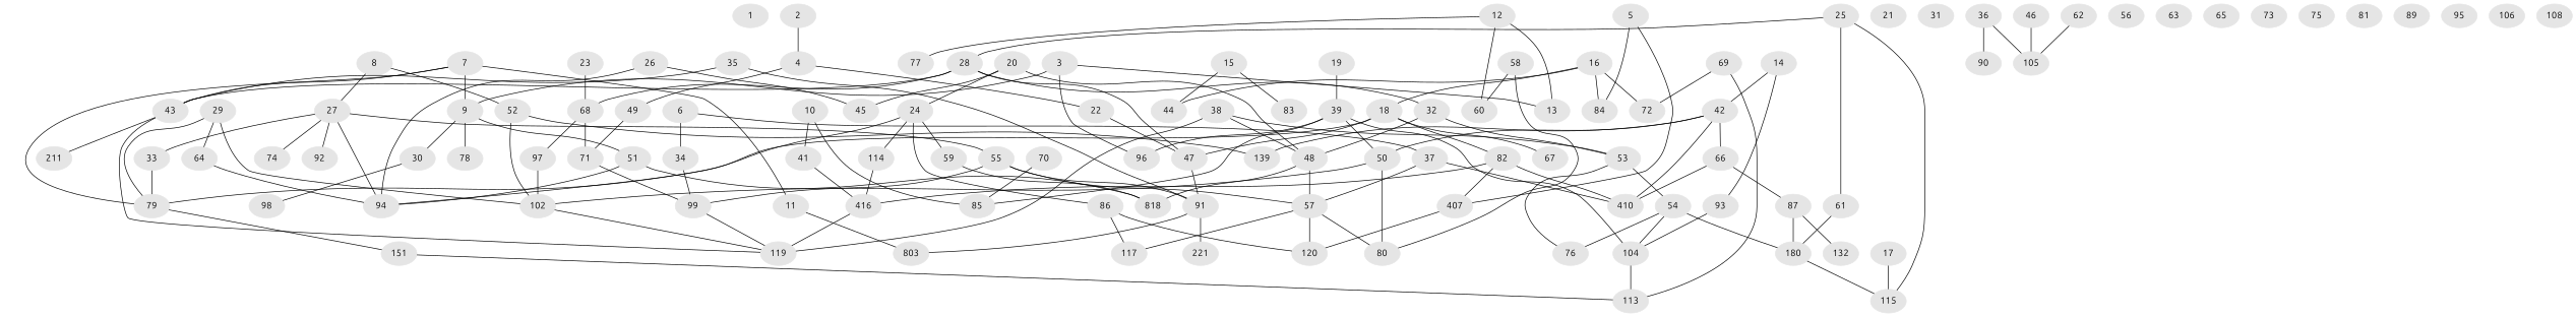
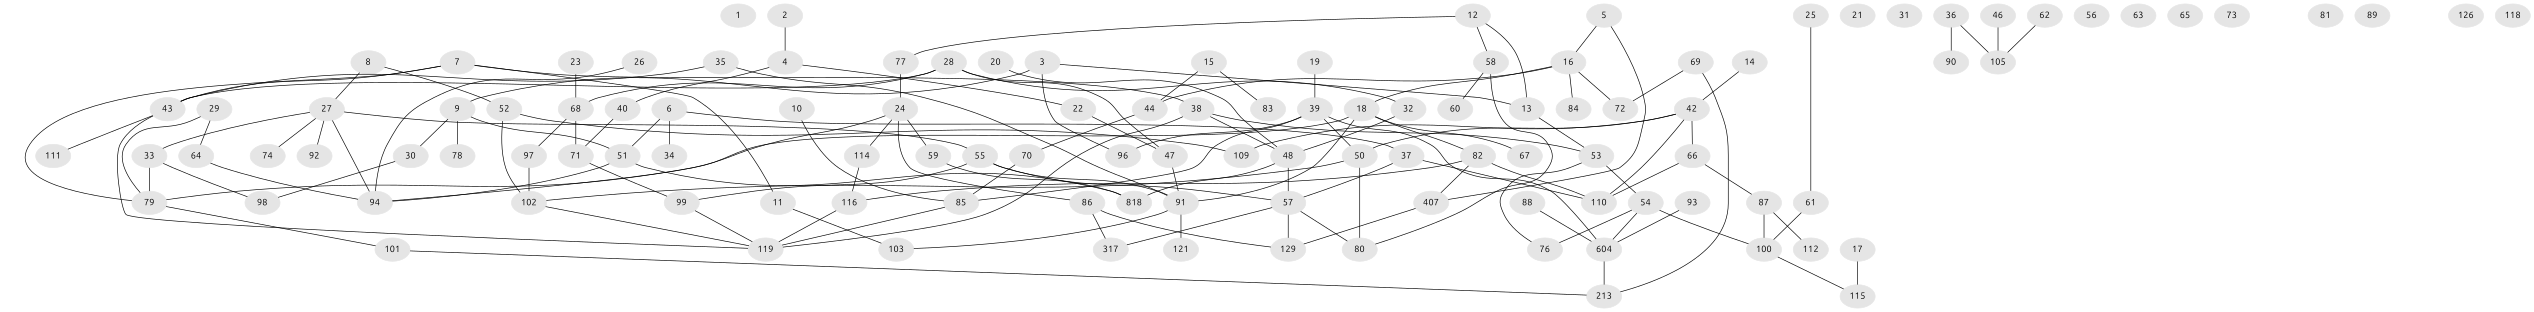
  graph {
    fontname=Ubuntu
    node [color=gray90 fontname=Ubuntu style=filled]
    edge [fontname=Ubuntu]
    1
    2
    4
    22
-   40 [label=49]
+   40
    3
    9
    13
    96
    51
    30
    78
    47
    71
    5
    16
    n17 [label=407]
    44
    18
    72
    84
-   120
+   120 [label=129]
    6
    34
    37
    99
    57
-   110 [label=410]
+   110
    94
    n30 [label=818]
    7
    11
    38
    43
    79
-   103 [label=803]
+   103
    48
    53
    119
-   111 [label=211]
-   101 [label=151]
+   111
+   101
    8
    27
    52
    33
    55
    74
    92
    98
    10
-   41
    85
-   116 [label=416]
+   116
    12
    58
    77
    80
    60
    14
    42
    93
    50
    66
-   109 [label=139]
-   104
+   109
+   104 [label=604]
    15
    83
    70
    67
    82
    17
    115
    91
    19
    39
    20
    24
-   45
    59
    86
    114
    21
    23
    68
    97
-   117
+   117 [label=317]
    25
    28
    61
    32
-   100 [label=180]
+   100
    26
    102
    29
    64
    31
    54
    76
    35
-   121 [label=221]
+   121
    36
    90
    105
-   113
+   113 [label=213]
    87
    46
    56
    62
    63
    65
-   112 [label=132]
+   112
    69
    73
-   75
    81
+   88
    89
-   95
-   106
-   108
+   106 [label=126]
+   108 [label=118]
    2 -- 4
    4 -- 22
    4 -- 40
    22 -- 47
    40 -- 71
    3 -- 9
    3 -- 13
    3 -- 96
    9 -- 51
    9 -- 30
    9 -- 78
    51 -- 94
    51 -- n30
    30 -- 98
    47 -- 91
    71 -- 99
-   5 -- 84
+   5 -- 16
    5 -- n17
    16 -- 44
    16 -- 18
    16 -- 72
    16 -- 84
    n17 -- 120
-   18 -- 47
+   44 -- 70
+   18 -- 91
    18 -- 79
    18 -- 67
    18 -- 82
+   6 -- 51
    6 -- 34
    6 -- 37
-   34 -- 99
    37 -- 57
    37 -- 110
    99 -- 119
    57 -- 120
    57 -- 80
    57 -- 117
    7 -- 11
-   7 -- 9
+   7 -- 38
    7 -- 43
    7 -- 79
    11 -- 103
    38 -- 48
    38 -- 53
    38 -- 119
    43 -- 119
    43 -- 111
    79 -- 101
    48 -- 57
    48 -- n30
    53 -- 54
    53 -- 76
    101 -- 113
    8 -- 27
    8 -- 52
    27 -- 94
    27 -- 33
    27 -- 55
    27 -- 74
    27 -- 92
    52 -- 109
    52 -- 102
    33 -- 79
+   33 -- 98
    55 -- 99
    55 -- 57
    55 -- 91
-   10 -- 41
    10 -- 85
-   41 -- 116
+   85 -- 119
    116 -- 119
    12 -- 13
-   12 -- 60
+   12 -- 58
    12 -- 77
    58 -- 80
    58 -- 60
    14 -- 42
-   14 -- 93
    42 -- 110
    42 -- 50
    42 -- 66
    42 -- 109
    93 -- 104
    50 -- 80
    50 -- 102
    66 -- 110
    66 -- 87
    104 -- 113
    15 -- 44
    15 -- 83
    70 -- 85
    82 -- n17
    82 -- 110
    82 -- 116
    17 -- 115
    91 -- 103
    91 -- 121
    19 -- 39
    39 -- 96
    39 -- 85
    39 -- 50
    39 -- 104
    20 -- 48
-   20 -- 24
-   20 -- 45
+   77 -- 24
    24 -- 94
    24 -- 59
    24 -- 86
    24 -- 114
    59 -- n30
    86 -- 120
    86 -- 117
    114 -- 116
    23 -- 68
    68 -- 71
    68 -- 97
    97 -- 102
-   25 -- 115
-   25 -- 28
    25 -- 61
    28 -- 47
    28 -- 43
    28 -- 68
    28 -- 32
    61 -- 100
    32 -- 48
-   32 -- 53
+   13 -- 53
    100 -- 115
    26 -- 94
-   26 -- 45
    102 -- 119
    29 -- 79
-   29 -- 102
    29 -- 64
    64 -- 94
    54 -- 104
    54 -- 100
    54 -- 76
    35 -- 43
    35 -- 91
    36 -- 90
    36 -- 105
    87 -- 100
    87 -- 112
    46 -- 105
    62 -- 105
    69 -- 72
    69 -- 113
+   88 -- 104
  }
